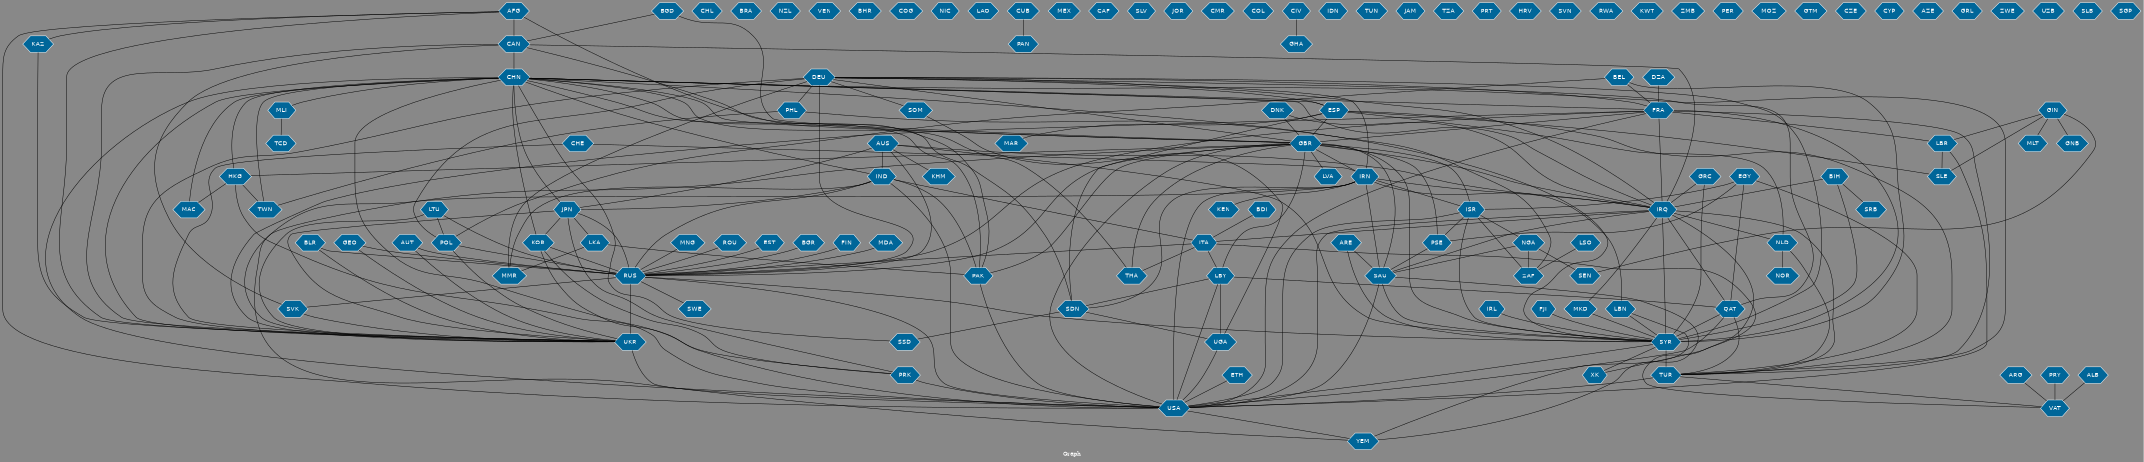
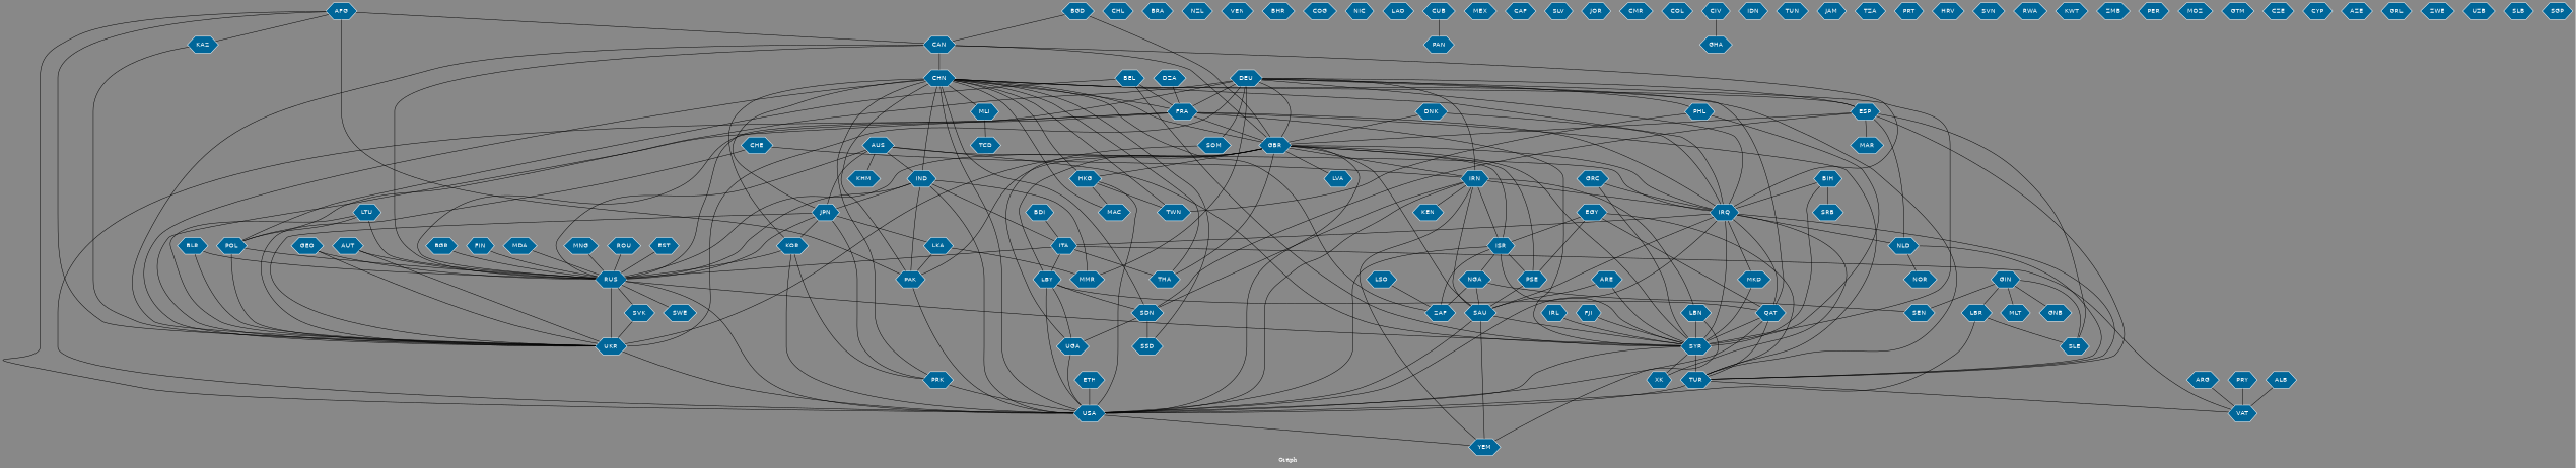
  graph {
    bgcolor="#888888"
    fontcolor=white
    fontsize=12
    label="Graph"
    node [color=white fillcolor="#006699" fontcolor=white fontname=Helvetica shape=hexagon style=filled]
    edge [arrowhead=open color=black fontcolor=white fontname=Courier fontsize=12 weight=1]
    n1 [label=FRA]
    n2 [label=UKR]
    n3 [label=SYR]
    n4 [label=RUS]
    n5 [label=GBR]
    n6 [label=USA]
    n7 [label=IRQ]
    n8 [label=TUR]
    n9 [label=LBR]
    n10 [label=XK]
    n11 [label=SWE]
    n12 [label=SVK]
    n13 [label=IRN]
    n14 [label=HKG]
    n15 [label=PAK]
    n16 [label=THA]
    n17 [label=ISR]
    n18 [label=PSE]
    n19 [label=LBY]
    n20 [label=SAU]
    n21 [label=LVA]
    n22 [label=YEM]
    n23 [label=NLD]
    n24 [label=ITA]
    n25 [label=QAT]
    n26 [label=MKD]
    n27 [label=VAT]
    n28 [label=SLE]
    n29 [label=SDN]
    n30 [label=LBN]
    n31 [label=KEN]
    n32 [label=TWN]
    n33 [label=MAC]
    n34 [label=AFG]
    n35 [label=CAN]
    n36 [label=KAZ]
    n37 [label=CHN]
    n38 [label=KOR]
    n39 [label=ESP]
    n40 [label=PRK]
    n41 [label=JPN]
    n42 [label=IND]
    n43 [label=SSD]
    n44 [label=MLI]
    n45 [label=ZAF]
    n46 [label=MAR]
    n47 [label=LKA]
    n48 [label=MMR]
    n49 [label=UGA]
    n50 [label=TCD]
    n51 [label=NGA]
    n52 [label=CHL]
    n53 [label=BRA]
    n54 [label=NZL]
    n55 [label=NOR]
    n56 [label=EGY]
    n57 [label=DNK]
    n58 [label=GRC]
    n59 [label=GIN]
    n60 [label=SEN]
    n61 [label=MLT]
    n62 [label=GNB]
    n63 [label=BLR]
    n64 [label=AUS]
    n65 [label=KHM]
    n66 [label=MNG]
    n67 [label=VEN]
    n68 [label=SOM]
    n69 [label=BDI]
    n70 [label=DEU]
    n71 [label=POL]
    n72 [label=PHL]
    n73 [label=BHR]
    n74 [label=COG]
    n75 [label=NIC]
    n76 [label=LAO]
    n77 [label=CUB]
    n78 [label=PAN]
    n79 [label=MEX]
    n80 [label=CAF]
    n81 [label=IRL]
    n82 [label=GEO]
    n83 [label=SLV]
    n84 [label=BIH]
    n85 [label=SRB]
    n86 [label=FJI]
    n87 [label=JOR]
    n88 [label=DZA]
    n89 [label=BEL]
    n90 [label=BGD]
    n91 [label=CMR]
    n92 [label=AUT]
    n93 [label=COL]
    n94 [label=CIV]
    n95 [label=GHA]
    n96 [label=IDN]
    n97 [label=TUN]
    n98 [label=ROU]
    n99 [label=CHE]
    n100 [label=JAM]
    n101 [label=TZA]
    n102 [label=EST]
    n103 [label=PRT]
    n104 [label=HRV]
    n105 [label=BGR]
    n106 [label=ETH]
    n107 [label=ALB]
    n108 [label=SVN]
    n109 [label=LSO]
    n110 [label=RWA]
    n111 [label=KWT]
    n112 [label=ZMB]
    n113 [label=PER]
    n114 [label=LTU]
    n115 [label=MOZ]
    n116 [label=GTM]
    n117 [label=FIN]
    n118 [label=CZE]
    n119 [label=CYP]
    n120 [label=AZE]
    n121 [label=GRL]
    n122 [label=MDA]
    n123 [label=ARG]
    n124 [label=ARE]
    n125 [label=ZWE]
    n126 [label=PRY]
    n127 [label=UZB]
    n128 [label=SLB]
    n129 [label=SGP]
    n1 -- n2 [weight=4]
    n1 -- n3 [weight=11]
    n1 -- n4 [weight=9]
    n1 -- n5 [weight=5]
    n1 -- n6 [weight=2]
    n1 -- n7 [weight=18]
    n1 -- n8 [weight=2]
-   n1 -- n9 [weight=2]
    n2 -- n6 [weight=7]
    n3 -- n6 [weight=15]
    n3 -- n8 [weight=29]
    n3 -- n10
    n4 -- n2 [weight=112]
    n4 -- n3 [weight=8]
    n4 -- n6 [weight=10]
    n4 -- n11
    n4 -- n12
    n5 -- n2 [weight=2]
    n5 -- n3 [weight=3]
    n5 -- n4 [weight=3]
    n5 -- n6
    n5 -- n7 [weight=5]
    n5 -- n13 [weight=2]
    n5 -- n14 [weight=4]
    n5 -- n15 [weight=2]
    n5 -- n16 [weight=2]
    n5 -- n17
    n5 -- n18
    n5 -- n19
    n5 -- n20
    n5 -- n21
    n6 -- n22
    n7 -- n3 [weight=34]
    n7 -- n6 [weight=11]
    n7 -- n8 [weight=4]
    n7 -- n10
    n7 -- n20
    n7 -- n23
    n7 -- n24
    n7 -- n25
    n7 -- n26
    n8 -- n6 [weight=4]
    n8 -- n27
    n9 -- n6
    n9 -- n28
    n12 -- n2 [weight=2]
    n13 -- n6 [weight=6]
    n13 -- n7 [weight=3]
    n13 -- n17 [weight=9]
    n13 -- n20 [weight=4]
    n13 -- n22
    n13 -- n29
    n13 -- n30
    n13 -- n31
    n14 -- n6 [weight=2]
    n14 -- n32 [weight=4]
    n14 -- n33
    n15 -- n6
    n17 -- n3 [weight=5]
    n17 -- n6 [weight=3]
    n17 -- n18 [weight=19]
    n17 -- n45
    n17 -- n51 [weight=2]
    n18 -- n20
    n19 -- n6
    n19 -- n25 [weight=2]
    n19 -- n29 [weight=2]
    n19 -- n49 [weight=2]
    n20 -- n3 [weight=3]
    n20 -- n6 [weight=2]
    n20 -- n22
    n23 -- n8
    n23 -- n55
    n24 -- n4 [weight=2]
    n24 -- n16
    n24 -- n19
    n24 -- n27
    n25 -- n3 [weight=2]
    n25 -- n6
    n25 -- n8
    n26 -- n3
    n29 -- n43 [weight=9]
    n29 -- n49 [weight=2]
    n30 -- n3 [weight=11]
    n30 -- n22
    n34 -- n2
    n34 -- n6
    n34 -- n15 [weight=3]
    n34 -- n35
    n34 -- n36
    n35 -- n2
-   n35 -- n12 [weight=3]
+   n35 -- n4 [weight=3]
    n35 -- n5
    n35 -- n7 [weight=2]
    n35 -- n37 [weight=2]
    n36 -- n2
    n37 -- n1
    n37 -- n2
    n37 -- n5 [weight=2]
    n37 -- n6 [weight=3]
    n37 -- n7
    n37 -- n8 [weight=2]
    n37 -- n14 [weight=19]
    n37 -- n15
    n37 -- n16
    n37 -- n29 [weight=2]
    n37 -- n32
    n37 -- n33
    n37 -- n38 [weight=2]
    n37 -- n39
    n37 -- n40
    n37 -- n41 [weight=6]
    n37 -- n42 [weight=22]
    n37 -- n43 [weight=2]
    n37 -- n44 [weight=2]
    n37 -- n45
    n38 -- n4
    n38 -- n6 [weight=2]
    n38 -- n40 [weight=2]
    n39 -- n5 [weight=2]
    n39 -- n8
    n39 -- n23
    n39 -- n28
    n39 -- n29 [weight=2]
    n39 -- n46 [weight=2]
    n40 -- n6 [weight=11]
    n41 -- n2
    n41 -- n4 [weight=7]
    n41 -- n38 [weight=4]
    n41 -- n40 [weight=5]
    n41 -- n47
    n42 -- n4
    n42 -- n6 [weight=8]
    n42 -- n15 [weight=8]
    n42 -- n24 [weight=2]
    n42 -- n41 [weight=4]
    n42 -- n48
    n44 -- n50
    n47 -- n15
    n47 -- n48
    n49 -- n6
    n51 -- n20
    n51 -- n45 [weight=6]
    n51 -- n60 [weight=2]
    n56 -- n8
    n56 -- n17 [weight=2]
    n56 -- n18 [weight=6]
    n56 -- n25 [weight=4]
    n57 -- n5
    n57 -- n7
    n58 -- n3
    n58 -- n7
    n59 -- n9
    n59 -- n28
    n59 -- n60 [weight=2]
    n59 -- n61
    n59 -- n62
    n63 -- n2 [weight=6]
    n63 -- n4
    n64 -- n3 [weight=2]
    n64 -- n4 [weight=2]
    n64 -- n7 [weight=3]
    n64 -- n41 [weight=3]
    n64 -- n42 [weight=3]
    n64 -- n65 [weight=3]
    n66 -- n4
    n68 -- n49
    n69 -- n24 [weight=3]
    n70 -- n1 [weight=4]
    n70 -- n2 [weight=14]
    n70 -- n3 [weight=3]
    n70 -- n4 [weight=11]
    n70 -- n5
    n70 -- n7
    n70 -- n13
    n70 -- n25
    n70 -- n39
    n70 -- n48
    n70 -- n68
    n70 -- n71
    n70 -- n72 [weight=3]
    n71 -- n2 [weight=4]
    n71 -- n4 [weight=3]
    n72 -- n3
    n72 -- n32
    n77 -- n78
    n81 -- n3
    n82 -- n2 [weight=2]
    n82 -- n4 [weight=2]
    n84 -- n3 [weight=2]
    n84 -- n7 [weight=2]
    n84 -- n85
    n86 -- n3 [weight=2]
    n88 -- n1 [weight=11]
    n89 -- n1
    n89 -- n3
    n89 -- n71
    n90 -- n5
    n90 -- n35
    n92 -- n2 [weight=2]
    n92 -- n4 [weight=2]
    n94 -- n95 [weight=2]
    n98 -- n4
    n99 -- n2
    n99 -- n13
    n102 -- n4 [weight=4]
    n105 -- n4
    n106 -- n6 [weight=2]
    n107 -- n27 [weight=3]
    n109 -- n45
    n114 -- n2 [weight=2]
    n114 -- n4
    n114 -- n71 [weight=2]
    n117 -- n4
    n122 -- n4
    n123 -- n27
    n124 -- n3
    n124 -- n20
    n126 -- n27
  }
